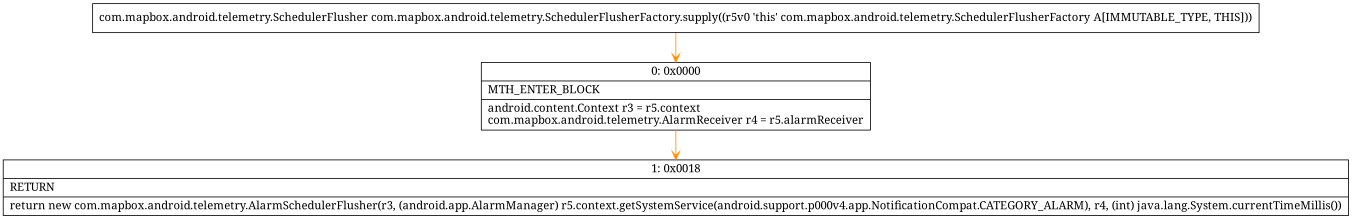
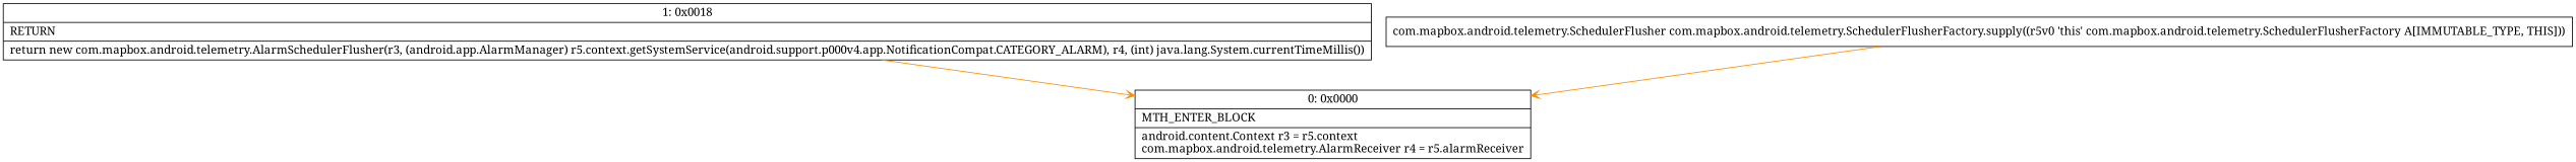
  digraph {
    fontname="Noto Serif"
    node [shape=record fontname="Noto Serif"]
    edge [color=darkorange arrowhead=vee fontname="Noto Serif"]
    n1 [label="{0\:\ 0x0000|MTH_ENTER_BLOCK\l|android.content.Context r3 = r5.context\lcom.mapbox.android.telemetry.AlarmReceiver r4 = r5.alarmReceiver\l}"]
    n2 [label="{1\:\ 0x0018|RETURN\l|return new com.mapbox.android.telemetry.AlarmSchedulerFlusher(r3, (android.app.AlarmManager) r5.context.getSystemService(android.support.p000v4.app.NotificationCompat.CATEGORY_ALARM), r4, (int) java.lang.System.currentTimeMillis())\l}"]
    n3 [label="{com.mapbox.android.telemetry.SchedulerFlusher com.mapbox.android.telemetry.SchedulerFlusherFactory.supply((r5v0 'this' com.mapbox.android.telemetry.SchedulerFlusherFactory A[IMMUTABLE_TYPE, THIS])) }"]
-   n1 -> n2
+   n2 -> n1
    n3 -> n1
  }
